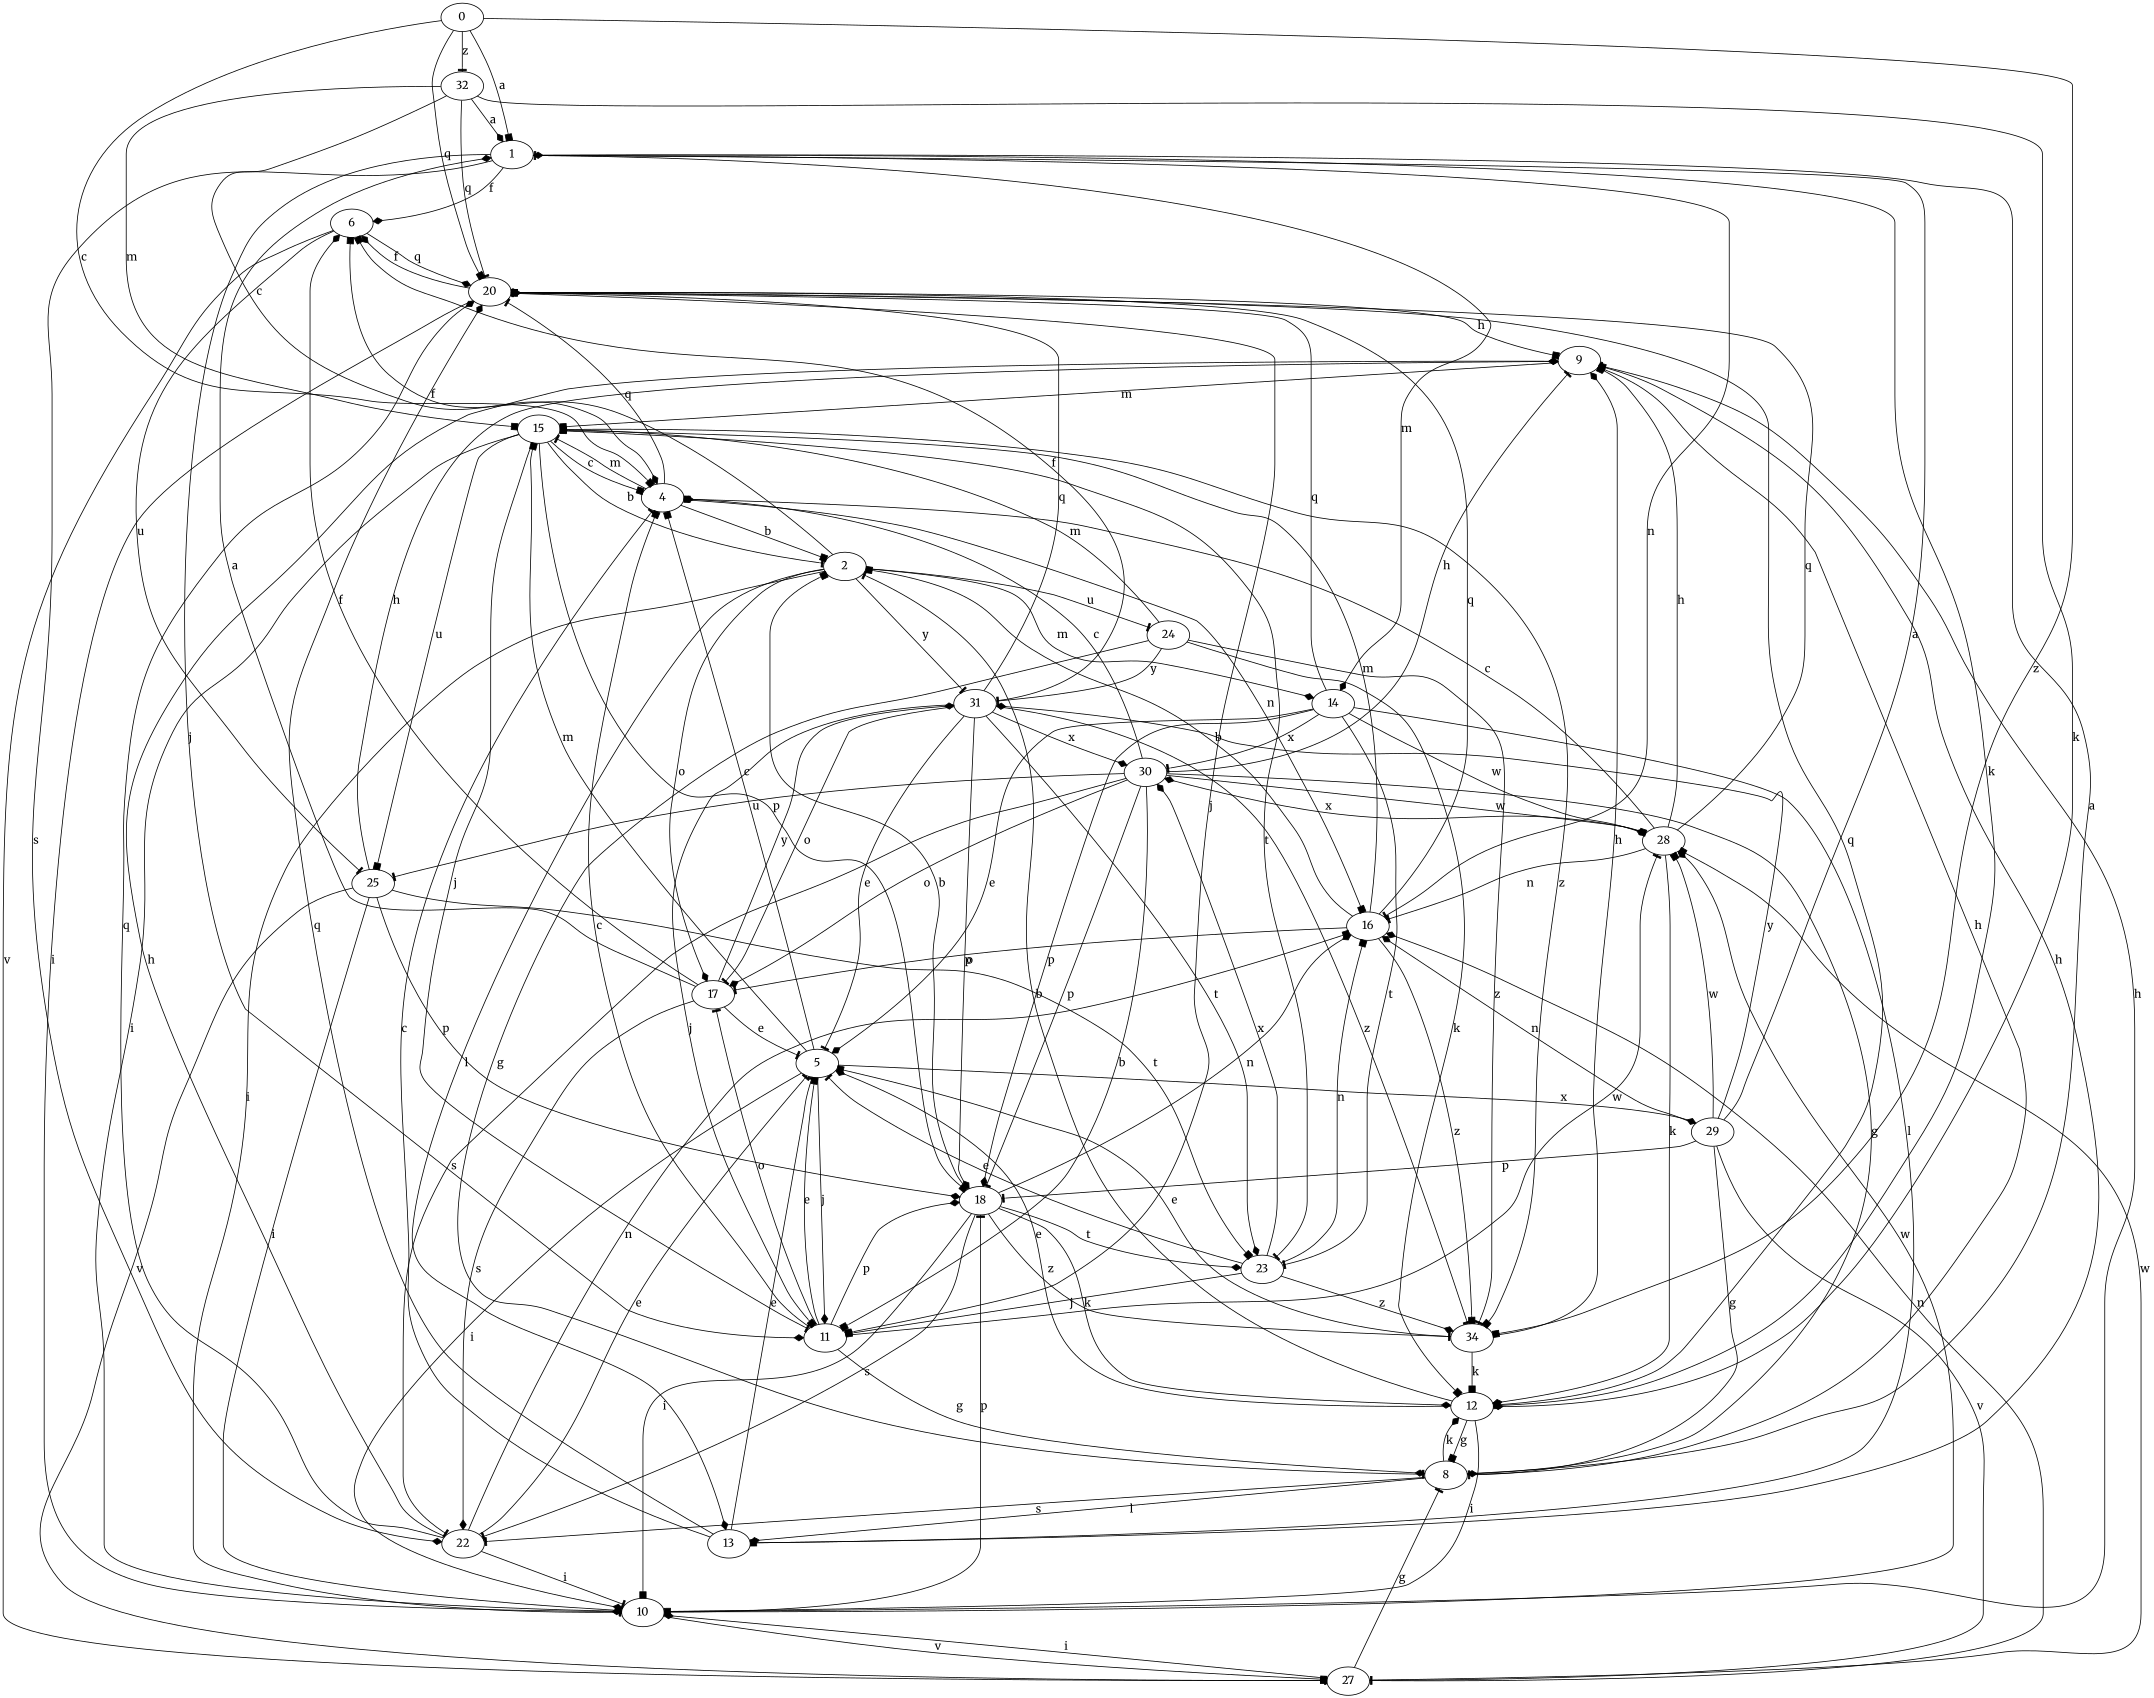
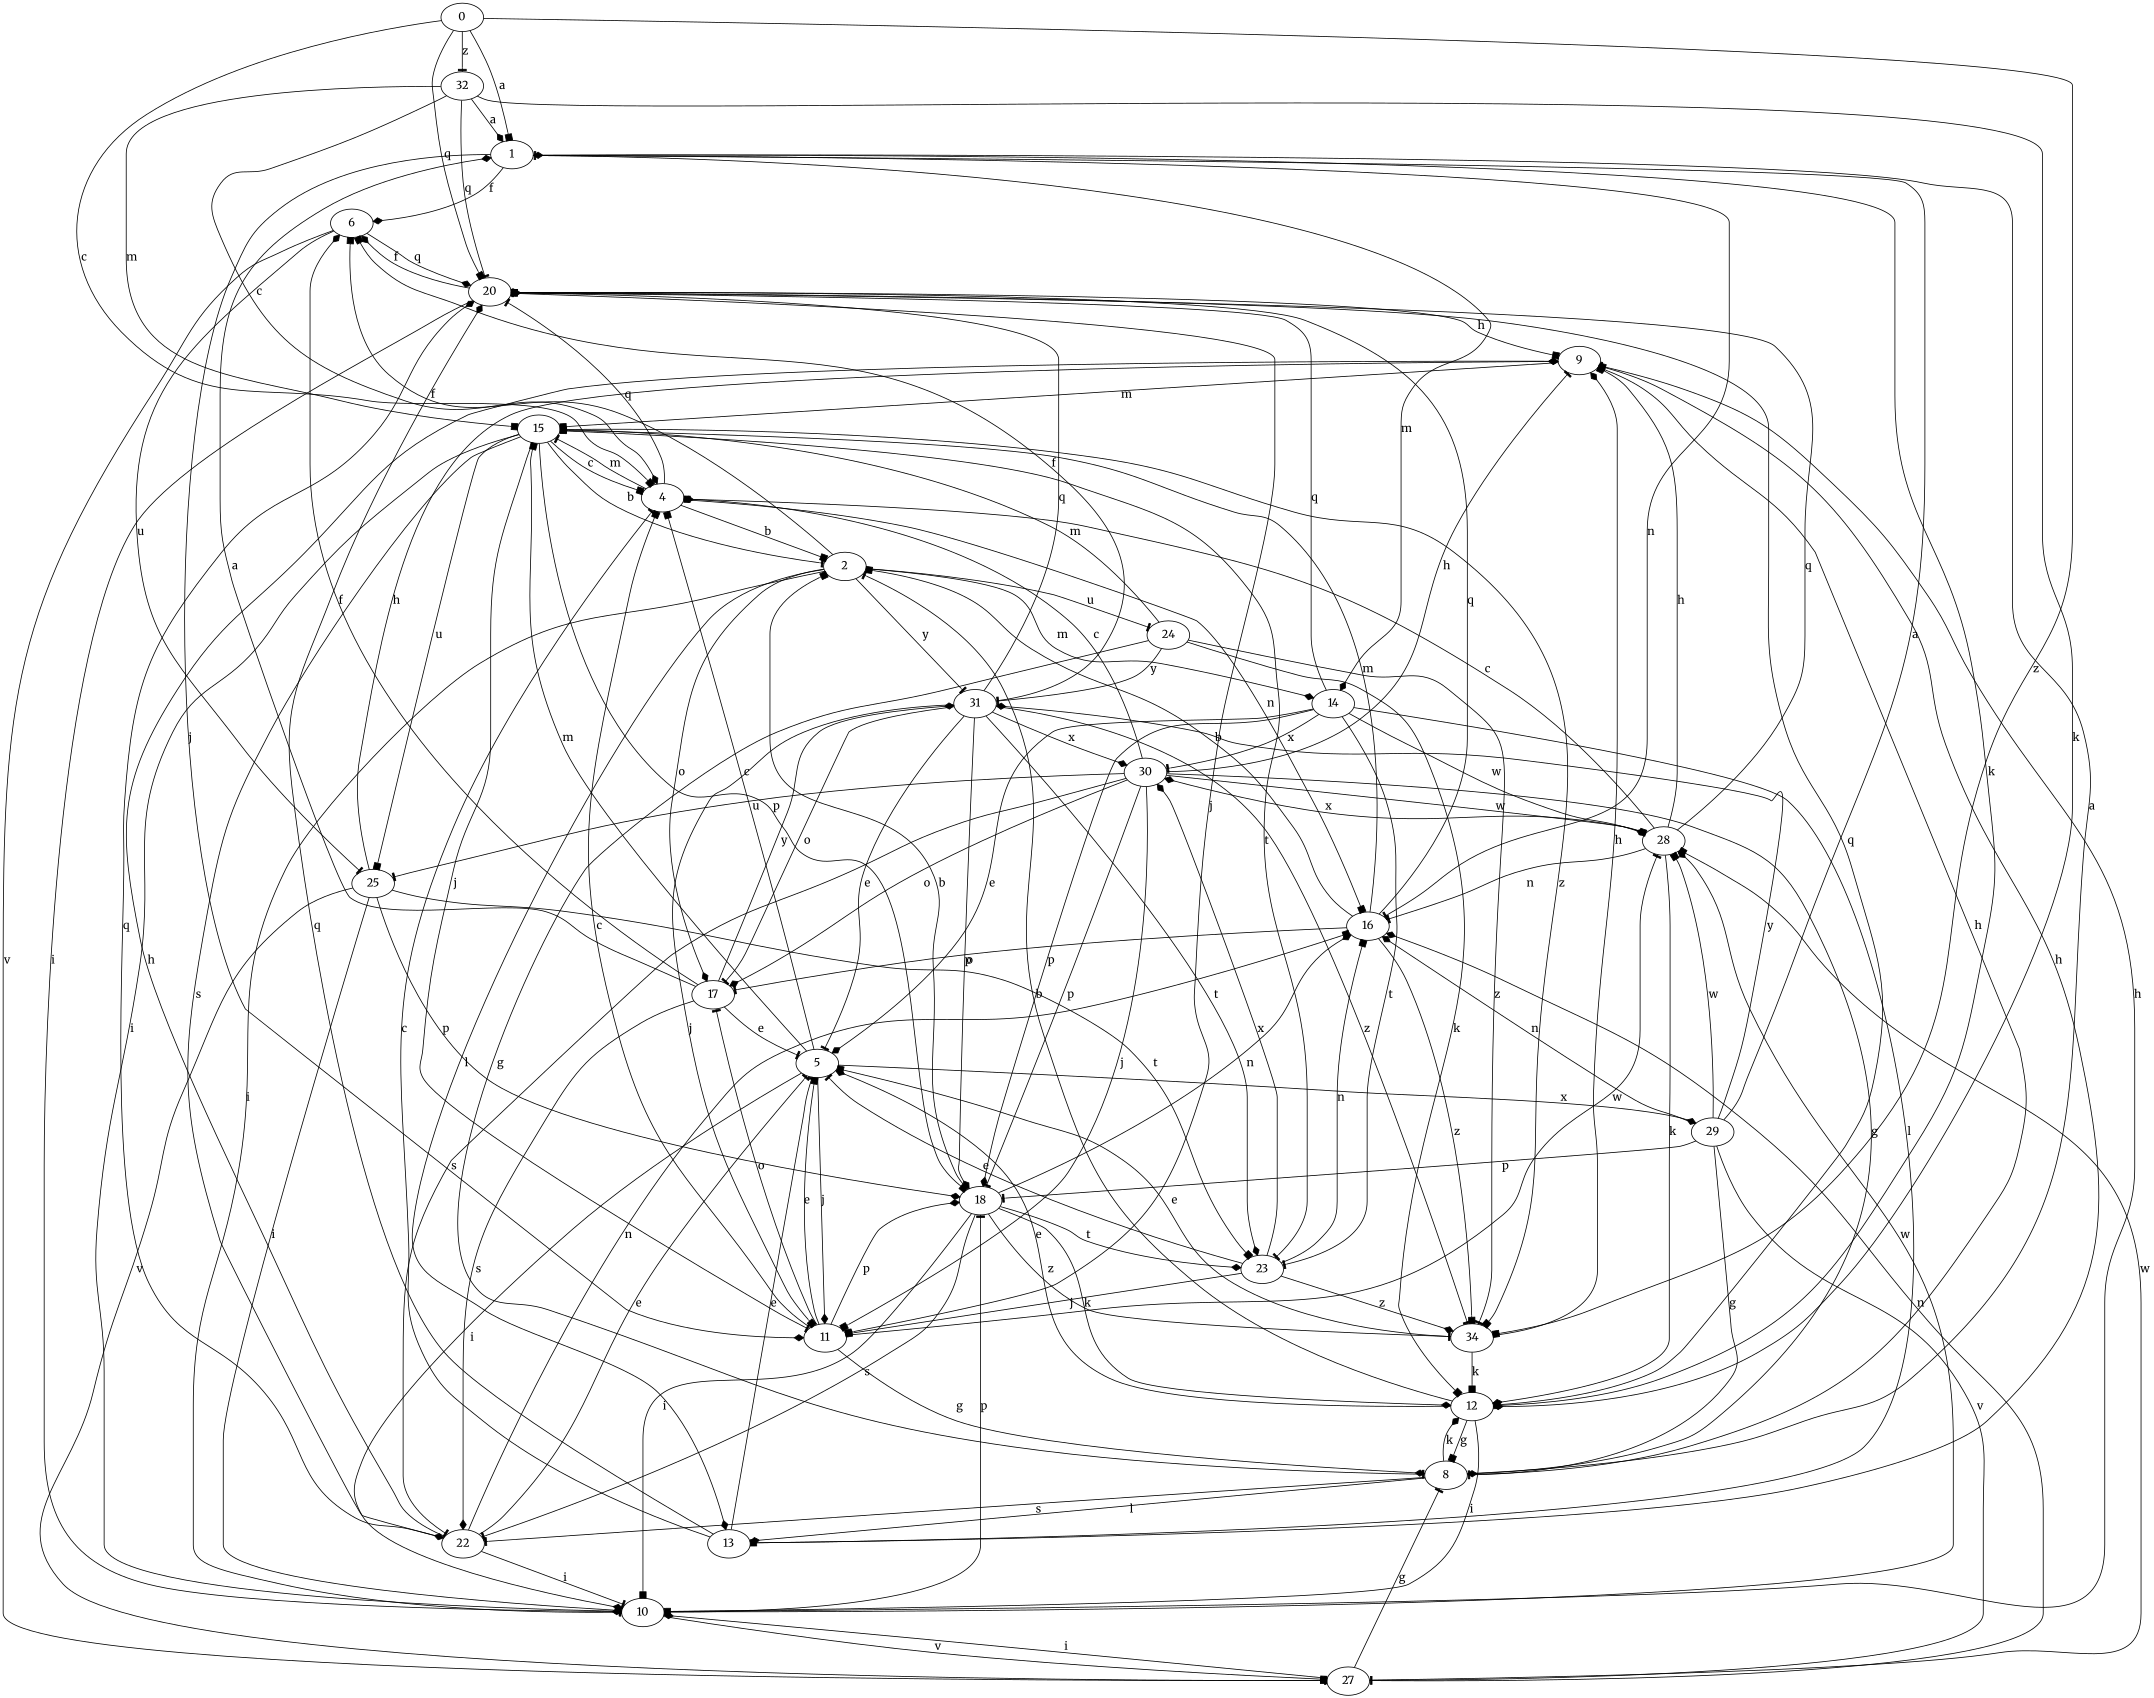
  strict digraph {
    fontname=Merriweather
    node [fontname=Merriweather]
    edge [arrowhead=diamond fontname=Merriweather]
    0
    1
    4
    20
    32
    34
    6
    11
    12
    14
    16
    22
    2
    15
    10
    9
    5
    25
    27
    17
    8
    18
    28
    13
    23
    30
    24
    31
    29
    0 -> 1 [arrowhead=box label=a]
    0 -> 4 [arrowhead=box label=c]
    0 -> 20 [arrowhead=box label=q]
    0 -> 32 [arrowhead=tee label=z]
    0 -> 34 [arrowhead=box label=z]
    1 -> 6 [label=f]
    1 -> 11 [label=j]
    1 -> 12 [arrowhead=box label=k]
    1 -> 14 [label=m]
    1 -> 16 [arrowhead=tee label=n]
-   1 -> 22 [label=s]
+   15 -> 22 [label=s]
    4 -> 20 [arrowhead=tee label=q]
    4 -> 16 [arrowhead=box label=n]
    4 -> 2 [arrowhead=box label=b]
    4 -> 15 [arrowhead=tee label=m]
    20 -> 6 [label=f]
    20 -> 11 [arrowhead=box label=j]
    20 -> 10 [label=i]
    20 -> 9 [arrowhead=box label=h]
    32 -> 1 [label=a]
    32 -> 4 [label=c]
    32 -> 20 [arrowhead=tee label=q]
    32 -> 12 [label=k]
    32 -> 15 [arrowhead=box label=m]
    34 -> 12 [arrowhead=box label=k]
    34 -> 9 [label=h]
    34 -> 5 [arrowhead=box label=e]
    6 -> 20 [label=q]
    6 -> 25 [arrowhead=tee label=u]
    6 -> 27 [arrowhead=tee label=v]
    11 -> 4 [arrowhead=box label=c]
    11 -> 5 [arrowhead=box label=e]
    11 -> 17 [arrowhead=tee label=o]
    11 -> 8 [label=g]
    11 -> 18 [label=p]
    11 -> 28 [arrowhead=tee label=w]
    12 -> 20 [arrowhead=box label=q]
    12 -> 2 [arrowhead=tee label=b]
    12 -> 10 [arrowhead=box label=i]
    12 -> 5 [label=e]
    12 -> 8 [arrowhead=box label=g]
    14 -> 20 [label=q]
    14 -> 5 [label=e]
    14 -> 18 [label=p]
    14 -> 28 [label=w]
    14 -> 13 [arrowhead=box label=l]
    14 -> 23 [arrowhead=tee label=t]
    14 -> 30 [arrowhead=tee label=x]
    16 -> 20 [arrowhead=box label=q]
    16 -> 34 [arrowhead=box label=z]
    16 -> 2 [arrowhead=box label=b]
    16 -> 15 [arrowhead=box label=m]
    16 -> 17 [arrowhead=tee label=o]
    22 -> 20 [label=q]
    22 -> 16 [arrowhead=box label=n]
    22 -> 10 [arrowhead=tee label=i]
    22 -> 9 [label=h]
    22 -> 5 [arrowhead=tee label=e]
    2 -> 6 [arrowhead=box label=f]
    2 -> 14 [label=m]
    2 -> 10 [arrowhead=tee label=i]
    2 -> 17 [label=o]
    2 -> 13 [label=l]
    2 -> 24 [arrowhead=tee label=u]
    2 -> 31 [arrowhead=tee label=y]
    15 -> 4 [arrowhead=box label=c]
    15 -> 34 [arrowhead=box label=z]
    15 -> 11 [arrowhead=tee label=j]
    15 -> 2 [arrowhead=tee label=b]
    15 -> 10 [arrowhead=tee label=i]
    15 -> 25 [arrowhead=box label=u]
    15 -> 18 [arrowhead=box label=p]
    15 -> 23 [arrowhead=tee label=t]
    10 -> 9 [arrowhead=tee label=h]
    10 -> 27 [arrowhead=box label=v]
    10 -> 18 [arrowhead=tee label=p]
    10 -> 28 [label=w]
    9 -> 15 [arrowhead=box label=m]
    5 -> 4 [arrowhead=box label=c]
    5 -> 11 [label=j]
    5 -> 15 [arrowhead=box label=m]
    5 -> 10 [label=i]
    5 -> 29 [label=x]
    25 -> 10 [arrowhead=box label=i]
    25 -> 9 [label=h]
    25 -> 27 [arrowhead=box label=v]
    25 -> 18 [label=p]
    25 -> 23 [arrowhead=box label=t]
    27 -> 16 [label=n]
    27 -> 10 [label=i]
    27 -> 8 [arrowhead=tee label=g]
    27 -> 28 [arrowhead=box label=w]
    17 -> 1 [label=a]
    17 -> 6 [label=f]
    17 -> 22 [label=s]
    17 -> 5 [arrowhead=tee label=e]
    17 -> 31 [label=y]
    8 -> 1 [label=a]
    8 -> 12 [label=k]
    8 -> 22 [arrowhead=tee label=s]
    8 -> 9 [arrowhead=box label=h]
    8 -> 13 [label=l]
    18 -> 34 [arrowhead=tee label=z]
    18 -> 12 [label=k]
    18 -> 16 [label=n]
    18 -> 22 [arrowhead=tee label=s]
    18 -> 2 [arrowhead=box label=b]
    18 -> 10 [arrowhead=box label=i]
    18 -> 23 [label=t]
    28 -> 4 [arrowhead=box label=c]
    28 -> 20 [arrowhead=tee label=q]
    28 -> 12 [label=k]
    28 -> 16 [arrowhead=tee label=n]
    28 -> 9 [arrowhead=box label=h]
    28 -> 30 [label=x]
    13 -> 4 [arrowhead=tee label=c]
    13 -> 20 [label=q]
    13 -> 9 [arrowhead=box label=h]
    13 -> 5 [arrowhead=tee label=e]
    23 -> 34 [label=z]
    23 -> 11 [arrowhead=box label=j]
    23 -> 16 [arrowhead=box label=n]
    23 -> 5 [arrowhead=tee label=e]
    23 -> 30 [label=x]
    30 -> 4 [label=c]
-   30 -> 11 [arrowhead=box label=b]
+   30 -> 11 [arrowhead=box label=j]
    30 -> 22 [arrowhead=tee label=s]
    30 -> 9 [arrowhead=tee label=h]
    30 -> 25 [arrowhead=tee label=u]
    30 -> 17 [label=o]
    30 -> 8 [label=g]
    30 -> 18 [arrowhead=tee label=p]
    30 -> 28 [arrowhead=box label=w]
    24 -> 34 [arrowhead=tee label=z]
    24 -> 12 [arrowhead=box label=k]
    24 -> 15 [arrowhead=box label=m]
    24 -> 8 [arrowhead=tee label=g]
    24 -> 31 [arrowhead=tee label=y]
    31 -> 20 [arrowhead=box label=q]
    31 -> 34 [arrowhead=tee label=z]
    31 -> 6 [arrowhead=box label=f]
    31 -> 11 [arrowhead=box label=j]
    31 -> 5 [arrowhead=tee label=e]
    31 -> 17 [arrowhead=tee label=o]
    31 -> 18 [label=p]
    31 -> 23 [label=t]
    31 -> 30 [label=x]
    29 -> 1 [arrowhead=tee label=a]
    29 -> 16 [label=n]
    29 -> 27 [arrowhead=tee label=v]
    29 -> 8 [arrowhead=tee label=g]
    29 -> 18 [arrowhead=tee label=p]
    29 -> 28 [arrowhead=box label=w]
    29 -> 31 [label=y]
  }
